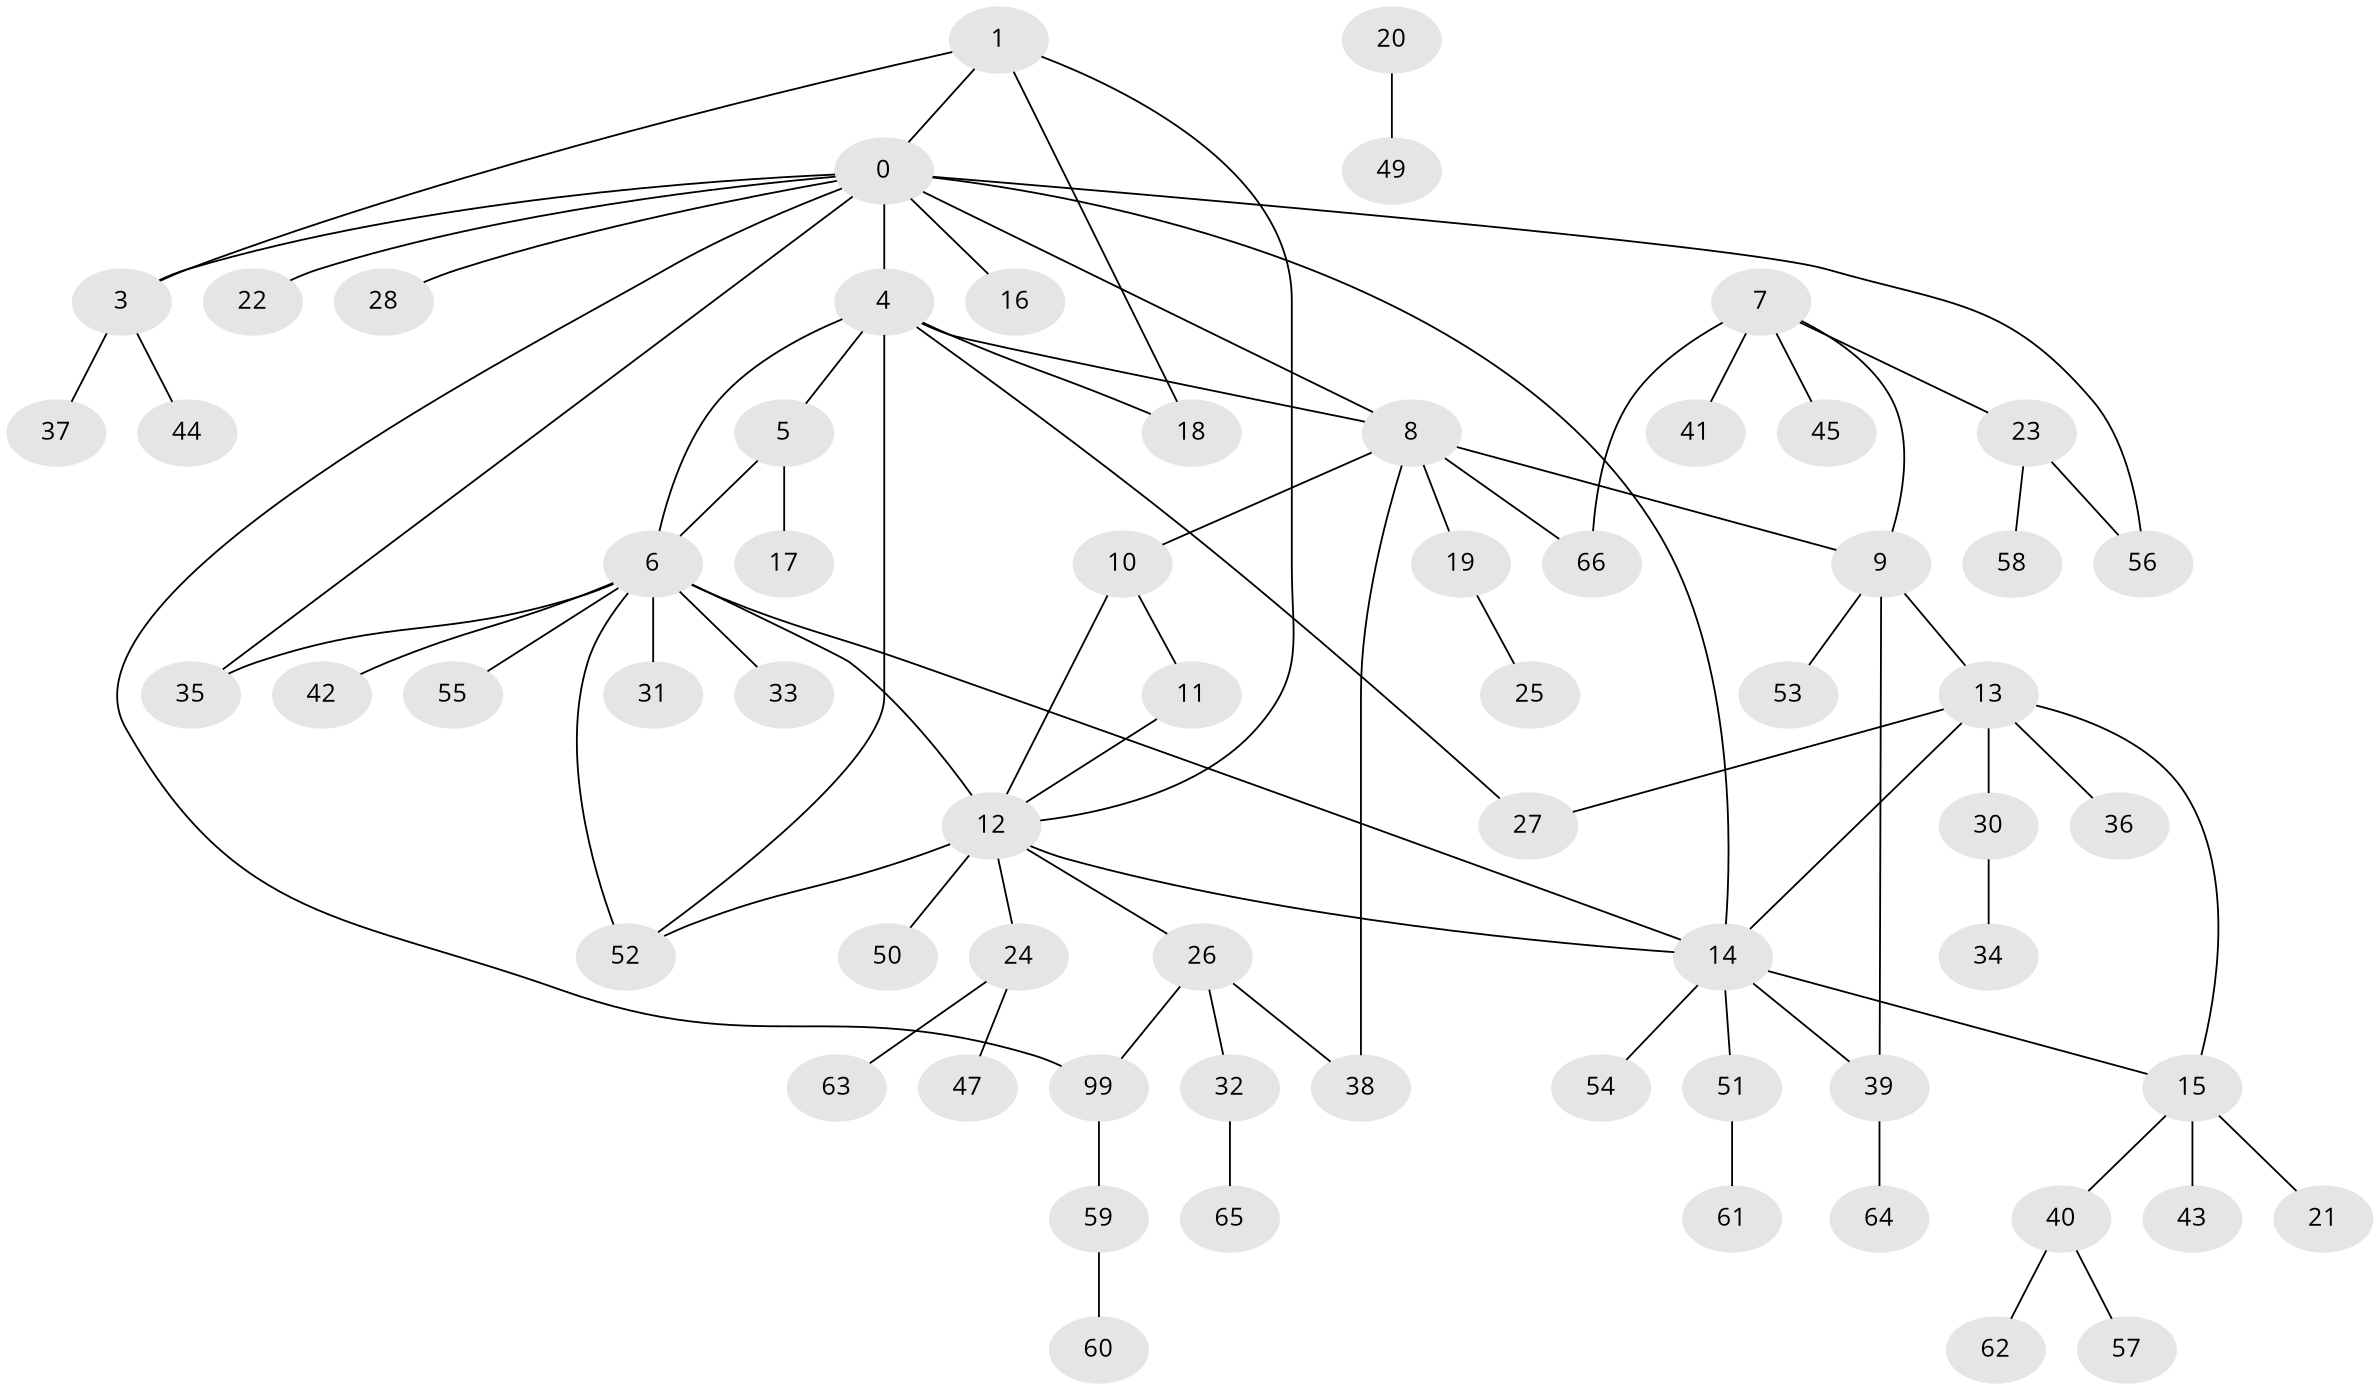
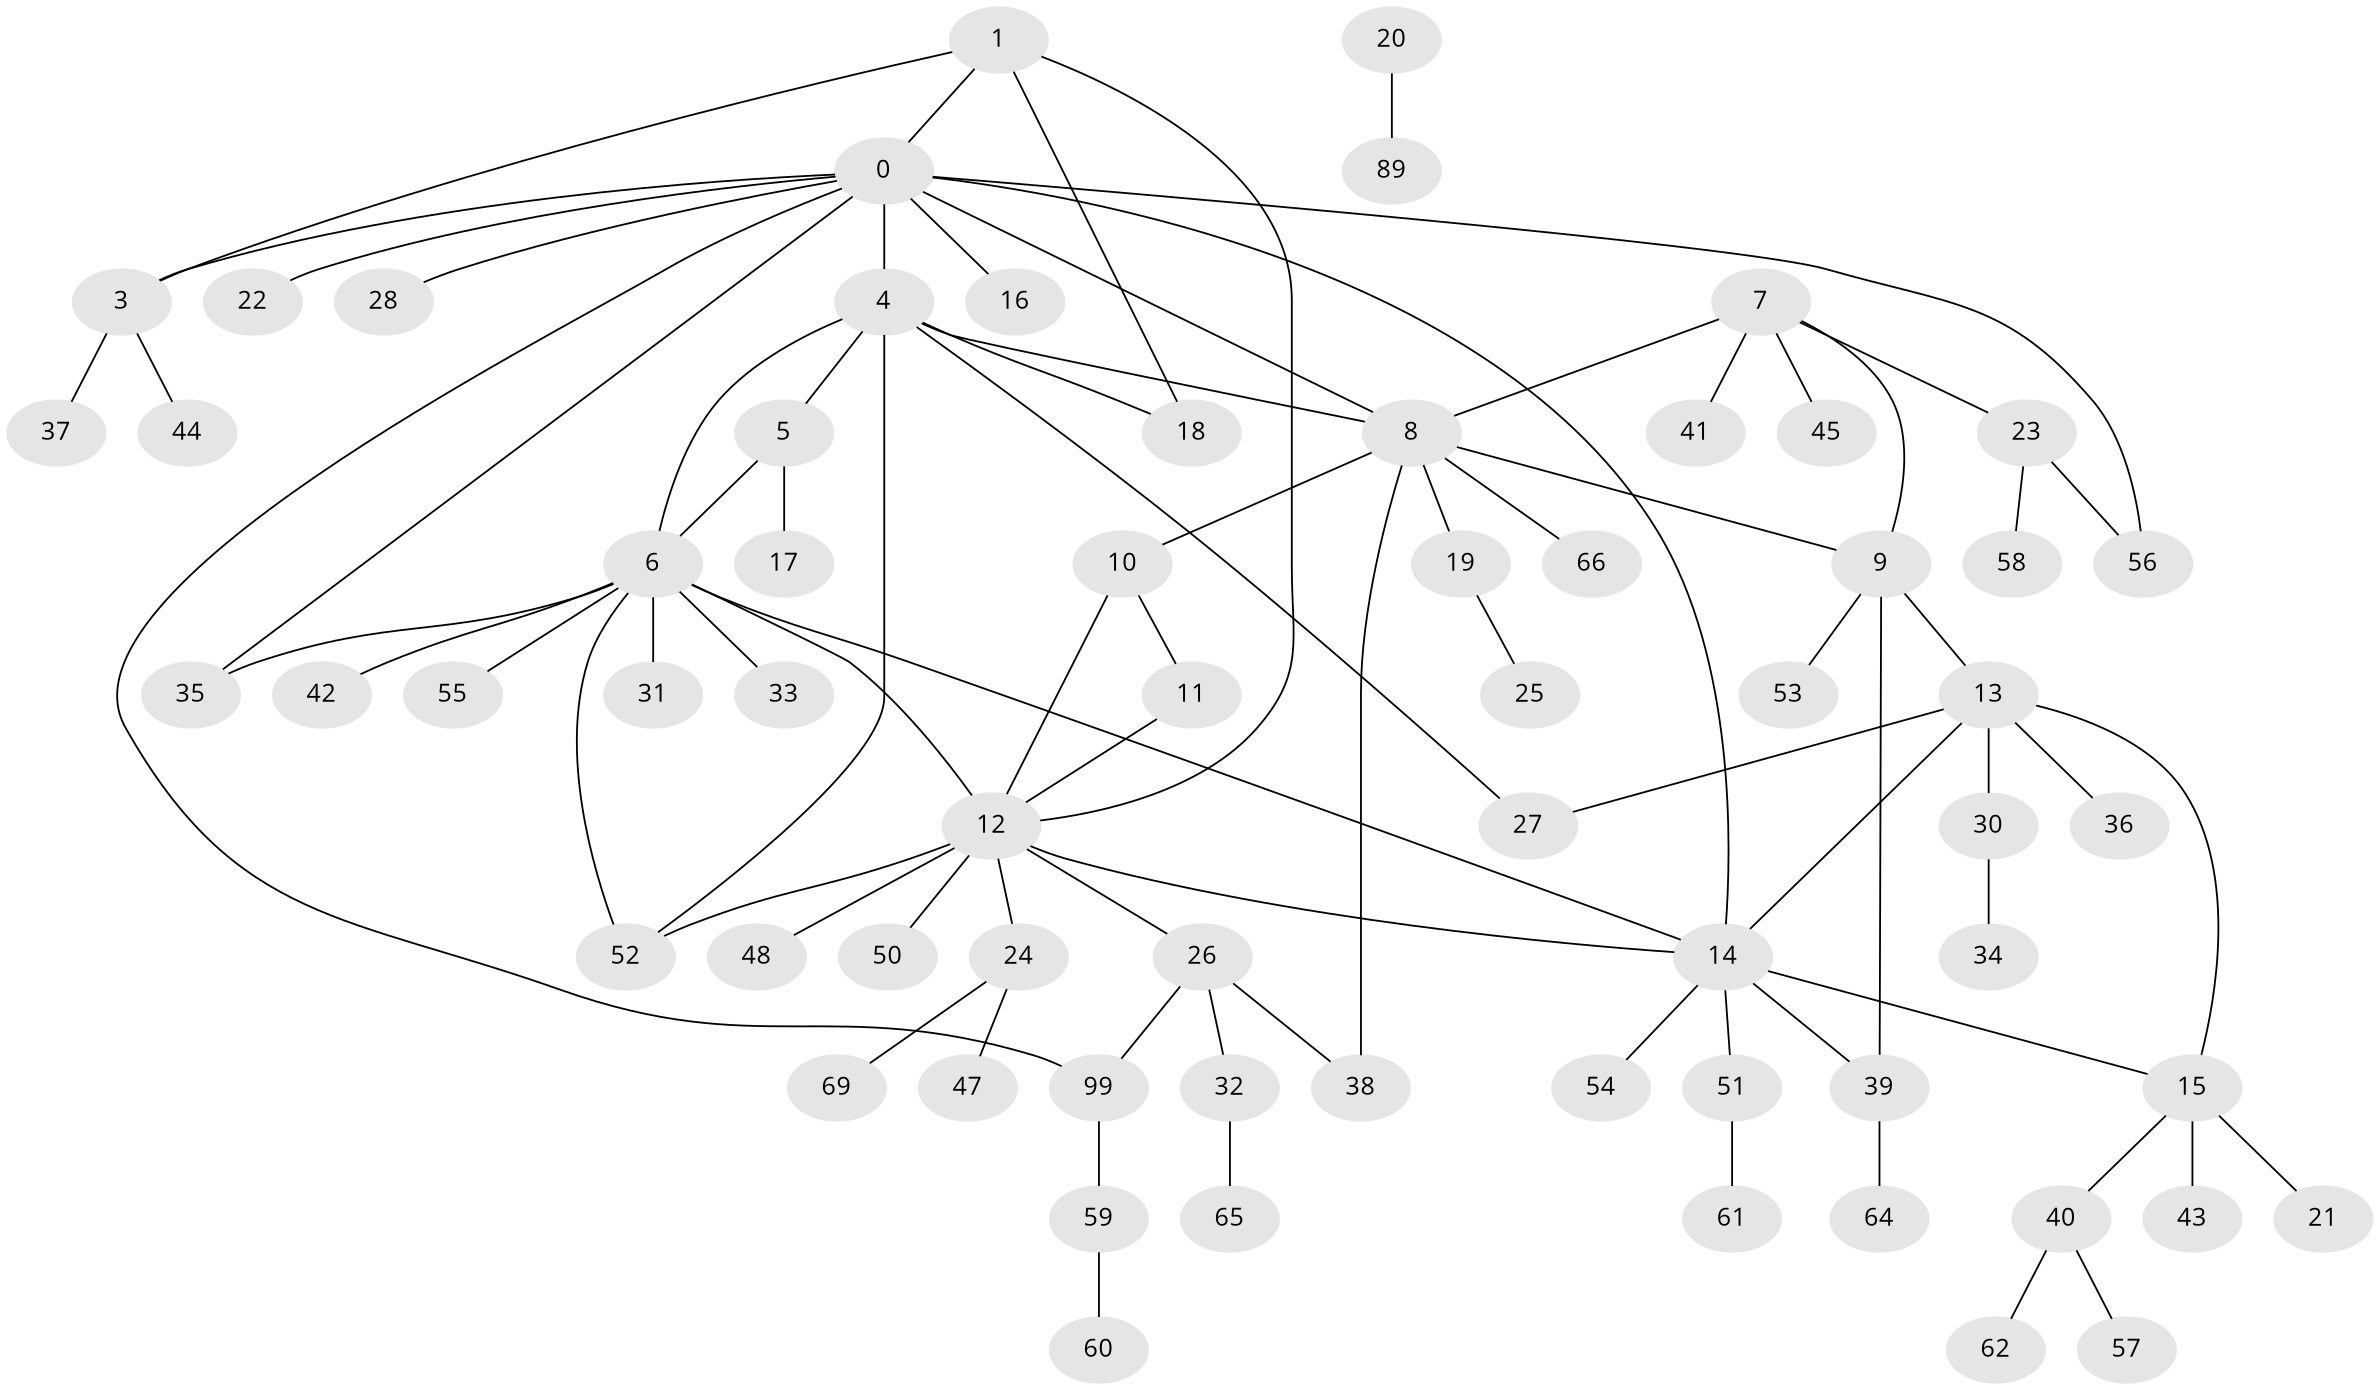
  graph {
    fontname="Open Sans"
    node [color=gray90 fontname="Open Sans" style=filled]
    edge [fontname="Open Sans"]
    n1 [label=0]
    1
    3
    12
    18
    4
    8
    14
    16
    22
    28
    n12 [label=99]
    35
    56
    37
    44
    52
    24
    26
+   48
    50
    5
    6
    27
    9
    10
    19
    38
    66
    39
    15
    51
    54
    59
    17
    31
    33
    42
    55
    20
-   49
+   49 [label=89]
    7
    23
    41
    45
    13
    53
    58
    11
    25
    30
    36
    64
    47
-   63
+   63 [label=69]
    32
    21
    40
    43
    34
    61
    57
    62
    65
    60
    n1 -- 3
    n1 -- 4
    n1 -- 8
    n1 -- 14
    n1 -- 16
    n1 -- 22
    n1 -- 28
    n1 -- n12
    n1 -- 35
    n1 -- 56
    1 -- n1
    1 -- 3
    1 -- 12
    1 -- 18
    3 -- 37
    3 -- 44
    12 -- 14
    12 -- 52
    12 -- 24
    12 -- 26
+   12 -- 48
    12 -- 50
    4 -- 18
    4 -- 8
    4 -- 52
    4 -- 5
    4 -- 6
    4 -- 27
    8 -- 9
    8 -- 10
    8 -- 19
    8 -- 38
    8 -- 66
    14 -- 39
    14 -- 15
    14 -- 51
    14 -- 54
    n12 -- 59
    24 -- 47
    24 -- 63
    26 -- n12
    26 -- 38
    26 -- 32
    5 -- 6
    5 -- 17
    6 -- 12
    6 -- 14
    6 -- 35
    6 -- 52
    6 -- 31
    6 -- 33
    6 -- 42
    6 -- 55
    9 -- 39
    9 -- 13
    9 -- 53
    10 -- 12
    10 -- 11
    19 -- 25
    39 -- 64
    15 -- 21
    15 -- 40
    15 -- 43
    51 -- 61
    59 -- 60
    20 -- 49
-   7 -- 66
+   7 -- 8
    7 -- 9
    7 -- 23
    7 -- 41
    7 -- 45
    23 -- 56
    23 -- 58
    13 -- 14
    13 -- 27
    13 -- 15
    13 -- 30
    13 -- 36
    11 -- 12
    30 -- 34
    32 -- 65
    40 -- 57
    40 -- 62
  }
